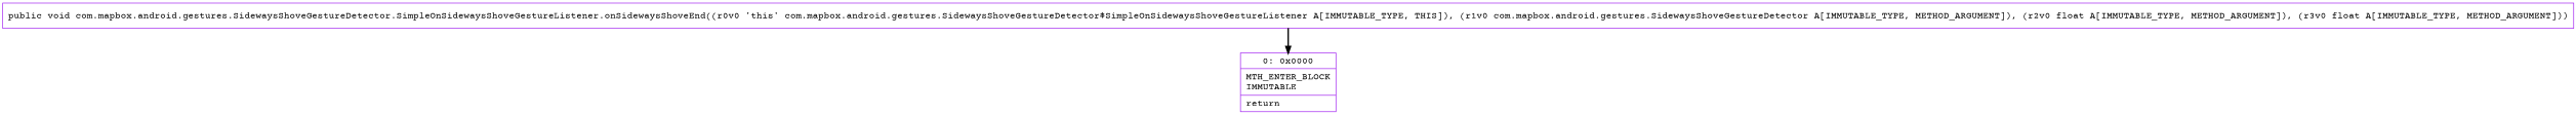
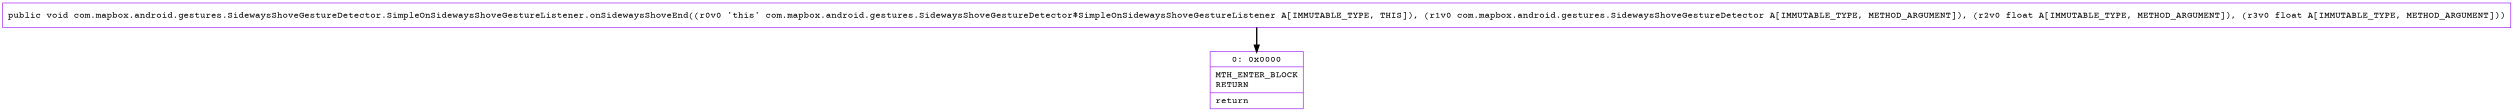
  digraph {
    fontname="Courier Prime"
    node [shape=record color=purple fontname="Courier Prime"]
-   n1 [label="{0\:\ 0x0000|MTH_ENTER_BLOCK\lIMMUTABLE\l|return\l}"]
+   n1 [label="{0\:\ 0x0000|MTH_ENTER_BLOCK\lRETURN\l|return\l}"]
    n2 [label="{public void com.mapbox.android.gestures.SidewaysShoveGestureDetector.SimpleOnSidewaysShoveGestureListener.onSidewaysShoveEnd((r0v0 'this' com.mapbox.android.gestures.SidewaysShoveGestureDetector$SimpleOnSidewaysShoveGestureListener A[IMMUTABLE_TYPE, THIS]), (r1v0 com.mapbox.android.gestures.SidewaysShoveGestureDetector A[IMMUTABLE_TYPE, METHOD_ARGUMENT]), (r2v0 float A[IMMUTABLE_TYPE, METHOD_ARGUMENT]), (r3v0 float A[IMMUTABLE_TYPE, METHOD_ARGUMENT])) }"]
    n2 -> n1 [style=bold fontname="Courier Prime"]
  }
